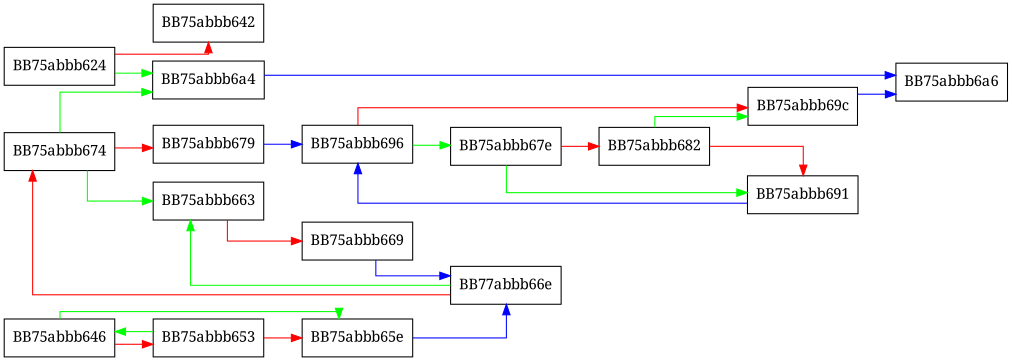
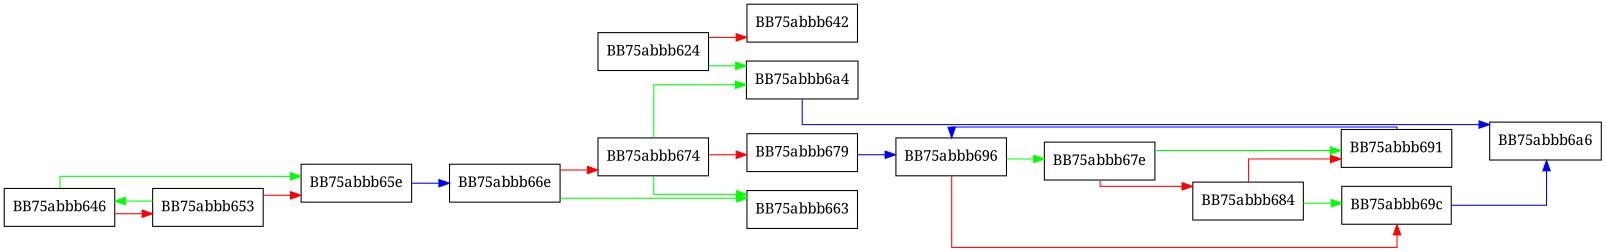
  digraph {
    fontname="Noto Serif"
    rankdir=LR
    splines=ortho
    node [fontname="Noto Serif" shape=box]
    edge [color=green fontname="Noto Serif"]
    BB75abbb624
    BB75abbb6a4
    BB75abbb642
    BB75abbb6a6
    BB75abbb646
    BB75abbb65e
    BB75abbb653
-   BB75abbb66e [label=BB77abbb66e]
+   BB75abbb66e
    BB75abbb663
    BB75abbb674
-   BB75abbb669
    BB75abbb679
    BB75abbb696
    BB75abbb67e
    BB75abbb69c
    BB75abbb691
-   BB75abbb684 [label=BB75abbb682]
+   BB75abbb684
    BB75abbb624 -> BB75abbb6a4
    BB75abbb624 -> BB75abbb642 [color=red]
    BB75abbb6a4 -> BB75abbb6a6 [color=blue]
    BB75abbb646 -> BB75abbb65e
    BB75abbb646 -> BB75abbb653 [color=red]
    BB75abbb65e -> BB75abbb66e [color=blue]
    BB75abbb653 -> BB75abbb646
    BB75abbb653 -> BB75abbb65e [color=red]
    BB75abbb66e -> BB75abbb663
    BB75abbb66e -> BB75abbb674 [color=red]
-   BB75abbb663 -> BB75abbb669 [color=red]
    BB75abbb674 -> BB75abbb6a4
    BB75abbb674 -> BB75abbb663
    BB75abbb674 -> BB75abbb679 [color=red]
-   BB75abbb669 -> BB75abbb66e [color=blue]
    BB75abbb679 -> BB75abbb696 [color=blue]
    BB75abbb696 -> BB75abbb67e
    BB75abbb696 -> BB75abbb69c [color=red]
    BB75abbb67e -> BB75abbb691
    BB75abbb67e -> BB75abbb684 [color=red]
    BB75abbb69c -> BB75abbb6a6 [color=blue]
    BB75abbb691 -> BB75abbb696 [color=blue]
    BB75abbb684 -> BB75abbb69c
    BB75abbb684 -> BB75abbb691 [color=red]
  }
